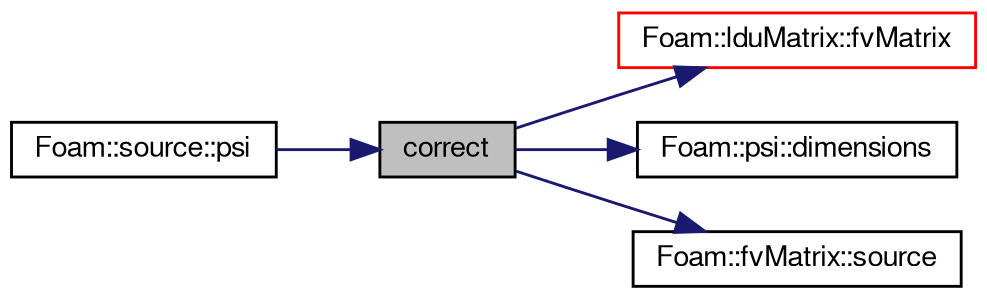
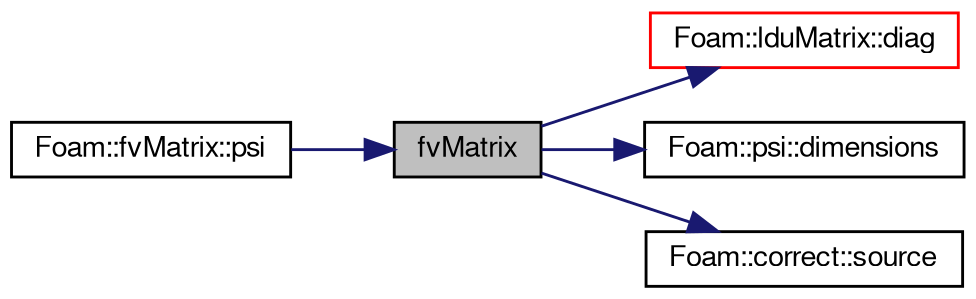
  digraph {
    rankdir=LR
    node [color=black fontname=FreeSans fontsize=10 shape=record]
    edge [color=midnightblue fontname=FreeSans fontsize=10 labelfontname=FreeSans labelfontsize=10 style=solid]
-   n1 [fillcolor=grey75 fontcolor=black height=0.2 label=correct style=filled width=0.4]
-   n2 [color=red height=0.2 label="Foam::lduMatrix::fvMatrix" width=0.4]
+   n1 [fillcolor=grey75 fontcolor=black height=0.2 label=fvMatrix style=filled width=0.4]
+   n2 [color=red height=0.2 label="Foam::lduMatrix::diag" width=0.4]
    n3 [height=0.2 label="Foam::psi::dimensions" width=0.4]
-   n4 [height=0.2 label="Foam::fvMatrix::source" width=0.4]
-   n5 [height=0.2 label="Foam::source::psi" width=0.4]
+   n4 [height=0.2 label="Foam::correct::source" width=0.4]
+   n5 [height=0.2 label="Foam::fvMatrix::psi" width=0.4]
    n1 -> n2
    n1 -> n3
    n1 -> n4
    n5 -> n1
  }
